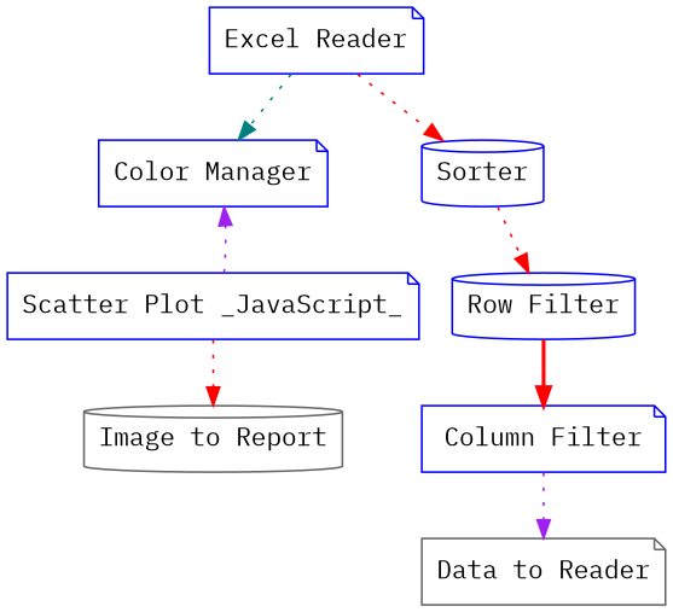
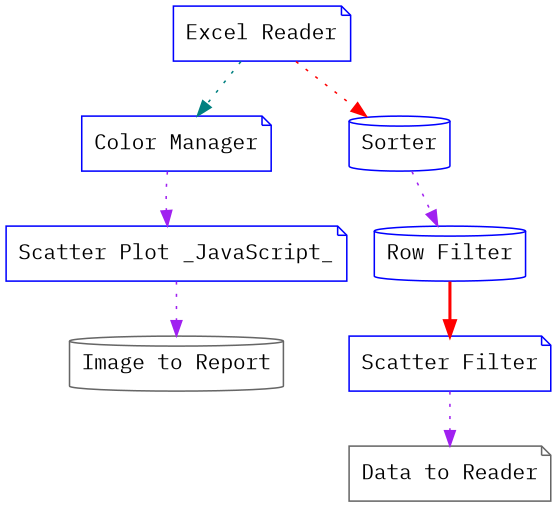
  digraph {
    fontname="IBM Plex Mono"
    rankdir=TB
    node [color=blue fontname="IBM Plex Mono" shape=note]
    edge [color=red fontname="IBM Plex Mono" style=dotted]
-   n1 [label="Column Filter"]
+   n1 [label="Scatter Filter"]
    n2 [color=gray40 label="Data to Reader"]
    n3 [label="Scatter Plot _JavaScript_"]
    n4 [color=gray40 label="Image to Report" shape=cylinder]
    n5 [label="Row Filter" shape=cylinder]
    n6 [label="Excel Reader"]
    n7 [label="Color Manager"]
    n8 [label=Sorter shape=cylinder]
    n1 -> n2 [color=purple]
-   n3 -> n4
+   n3 -> n4 [color=purple]
    n5 -> n1 [style=bold]
    n6 -> n7 [color=teal]
    n6 -> n8
-   n3 -> n7 [color=purple]
-   n8 -> n5
+   n7 -> n3 [color=purple]
+   n8 -> n5 [color=purple]
  }
